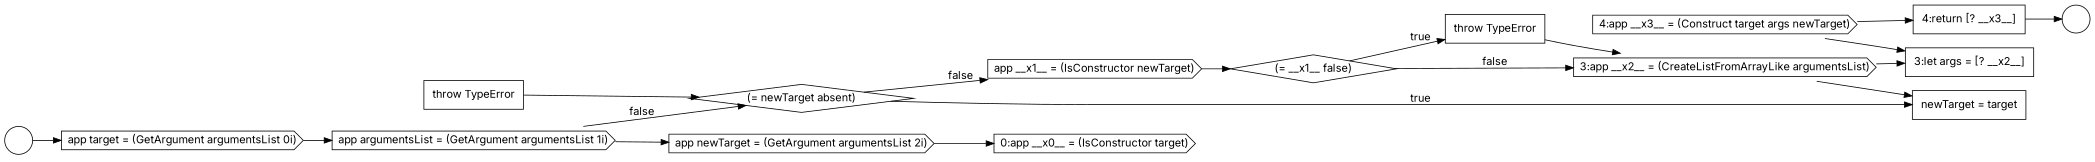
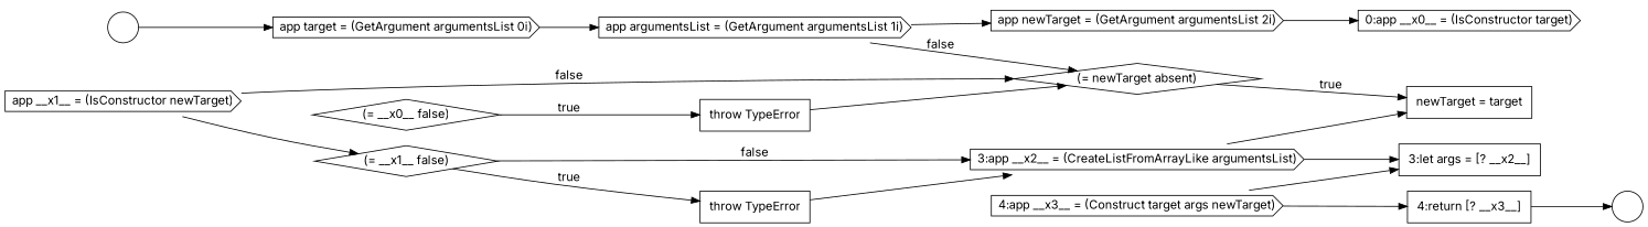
  digraph {
    fontname=Inter
    rankdir=LR
    node [color=black fillcolor=white fontname=Inter shape=cds style=filled]
    edge [color=black fontname=Inter]
    n1 [label=<<font color="black">app newTarget = (GetArgument argumentsList 2i)</font>>]
    n2 [label=<<font color="black">0:app __x0__ = (IsConstructor target)</font>>]
    n3 [label=" " shape=circle]
    n4 [label=<<font color="black">(= newTarget absent)</font>> shape=diamond]
    n5 [label=<<font color="black">     <table border="0" cellborder="1" cellspacing="0" cellpadding="10">       <tr><td align="left">newTarget = target</td></tr>     </table>   </font>> margin=0 shape=none]
    n6 [label=<<font color="black">app __x1__ = (IsConstructor newTarget)</font>>]
    n7 [label=<<font color="black">(= __x1__ false)</font>> shape=diamond]
+   n8 [label=<<font color="black">(= __x0__ false)</font>> shape=diamond]
    n9 [label=<<font color="black">     <table border="0" cellborder="1" cellspacing="0" cellpadding="10">       <tr><td align="left">throw TypeError</td></tr>     </table>   </font>> margin=0 shape=none]
    n10 [label=" " shape=circle]
    n11 [label=<<font color="black">app target = (GetArgument argumentsList 0i)</font>>]
    n12 [label=<<font color="black">app argumentsList = (GetArgument argumentsList 1i)</font>>]
    n13 [label=<<font color="black">3:app __x2__ = (CreateListFromArrayLike argumentsList)</font>>]
    n14 [label=<<font color="black">     <table border="0" cellborder="1" cellspacing="0" cellpadding="10">       <tr><td align="left">3:let args = [? __x2__]</td></tr>     </table>   </font>> margin=0 shape=none]
    n15 [label=<<font color="black">     <table border="0" cellborder="1" cellspacing="0" cellpadding="10">       <tr><td align="left">throw TypeError</td></tr>     </table>   </font>> margin=0 shape=none]
    n16 [label=<<font color="black">     <table border="0" cellborder="1" cellspacing="0" cellpadding="10">       <tr><td align="left">4:return [? __x3__]</td></tr>     </table>   </font>> margin=0 shape=none]
    n17 [label=<<font color="black">4:app __x3__ = (Construct target args newTarget)</font>>]
    n1 -> n2
    n4 -> n5 [label=<<font color="black">true</font>>]
-   n4 -> n6 [label=<<font color="black">false</font>>]
+   n6 -> n4 [label=<<font color="black">false</font>>]
    n6 -> n7
    n7 -> n13 [label=<<font color="black">false</font>>]
    n7 -> n15 [label=<<font color="black">true</font>>]
+   n8 -> n9 [label=<<font color="black">true</font>>]
    n9 -> n4
    n10 -> n11
    n11 -> n12
    n12 -> n1
    n12 -> n4 [label=<<font color="black">false</font>>]
    n13 -> n5
    n13 -> n14
    n15 -> n13
    n16 -> n3
    n17 -> n14
    n17 -> n16
  }
